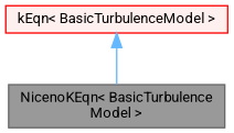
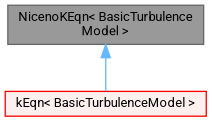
  digraph {
    fontname=Roboto
    node [fontname=Roboto fontsize=10 shape=box style=filled]
    n1 [color=gray40 fillcolor=grey60 fontcolor=black height=0.2 label="NicenoKEqn\< BasicTurbulence\lModel \>" width=0.4]
    n2 [color=red fillcolor="#FFF0F0" height=0.2 label="kEqn\< BasicTurbulenceModel \>" width=0.4]
-   n2 -> n1 [color=steelblue1 dir=back fontname=Roboto fontsize=10 labelfontname=Helvetica labelfontsize=10 style=solid]
+   n1 -> n2 [color=steelblue1 dir=back fontname=Roboto fontsize=10 labelfontname=Helvetica labelfontsize=10 style=solid]
  }
